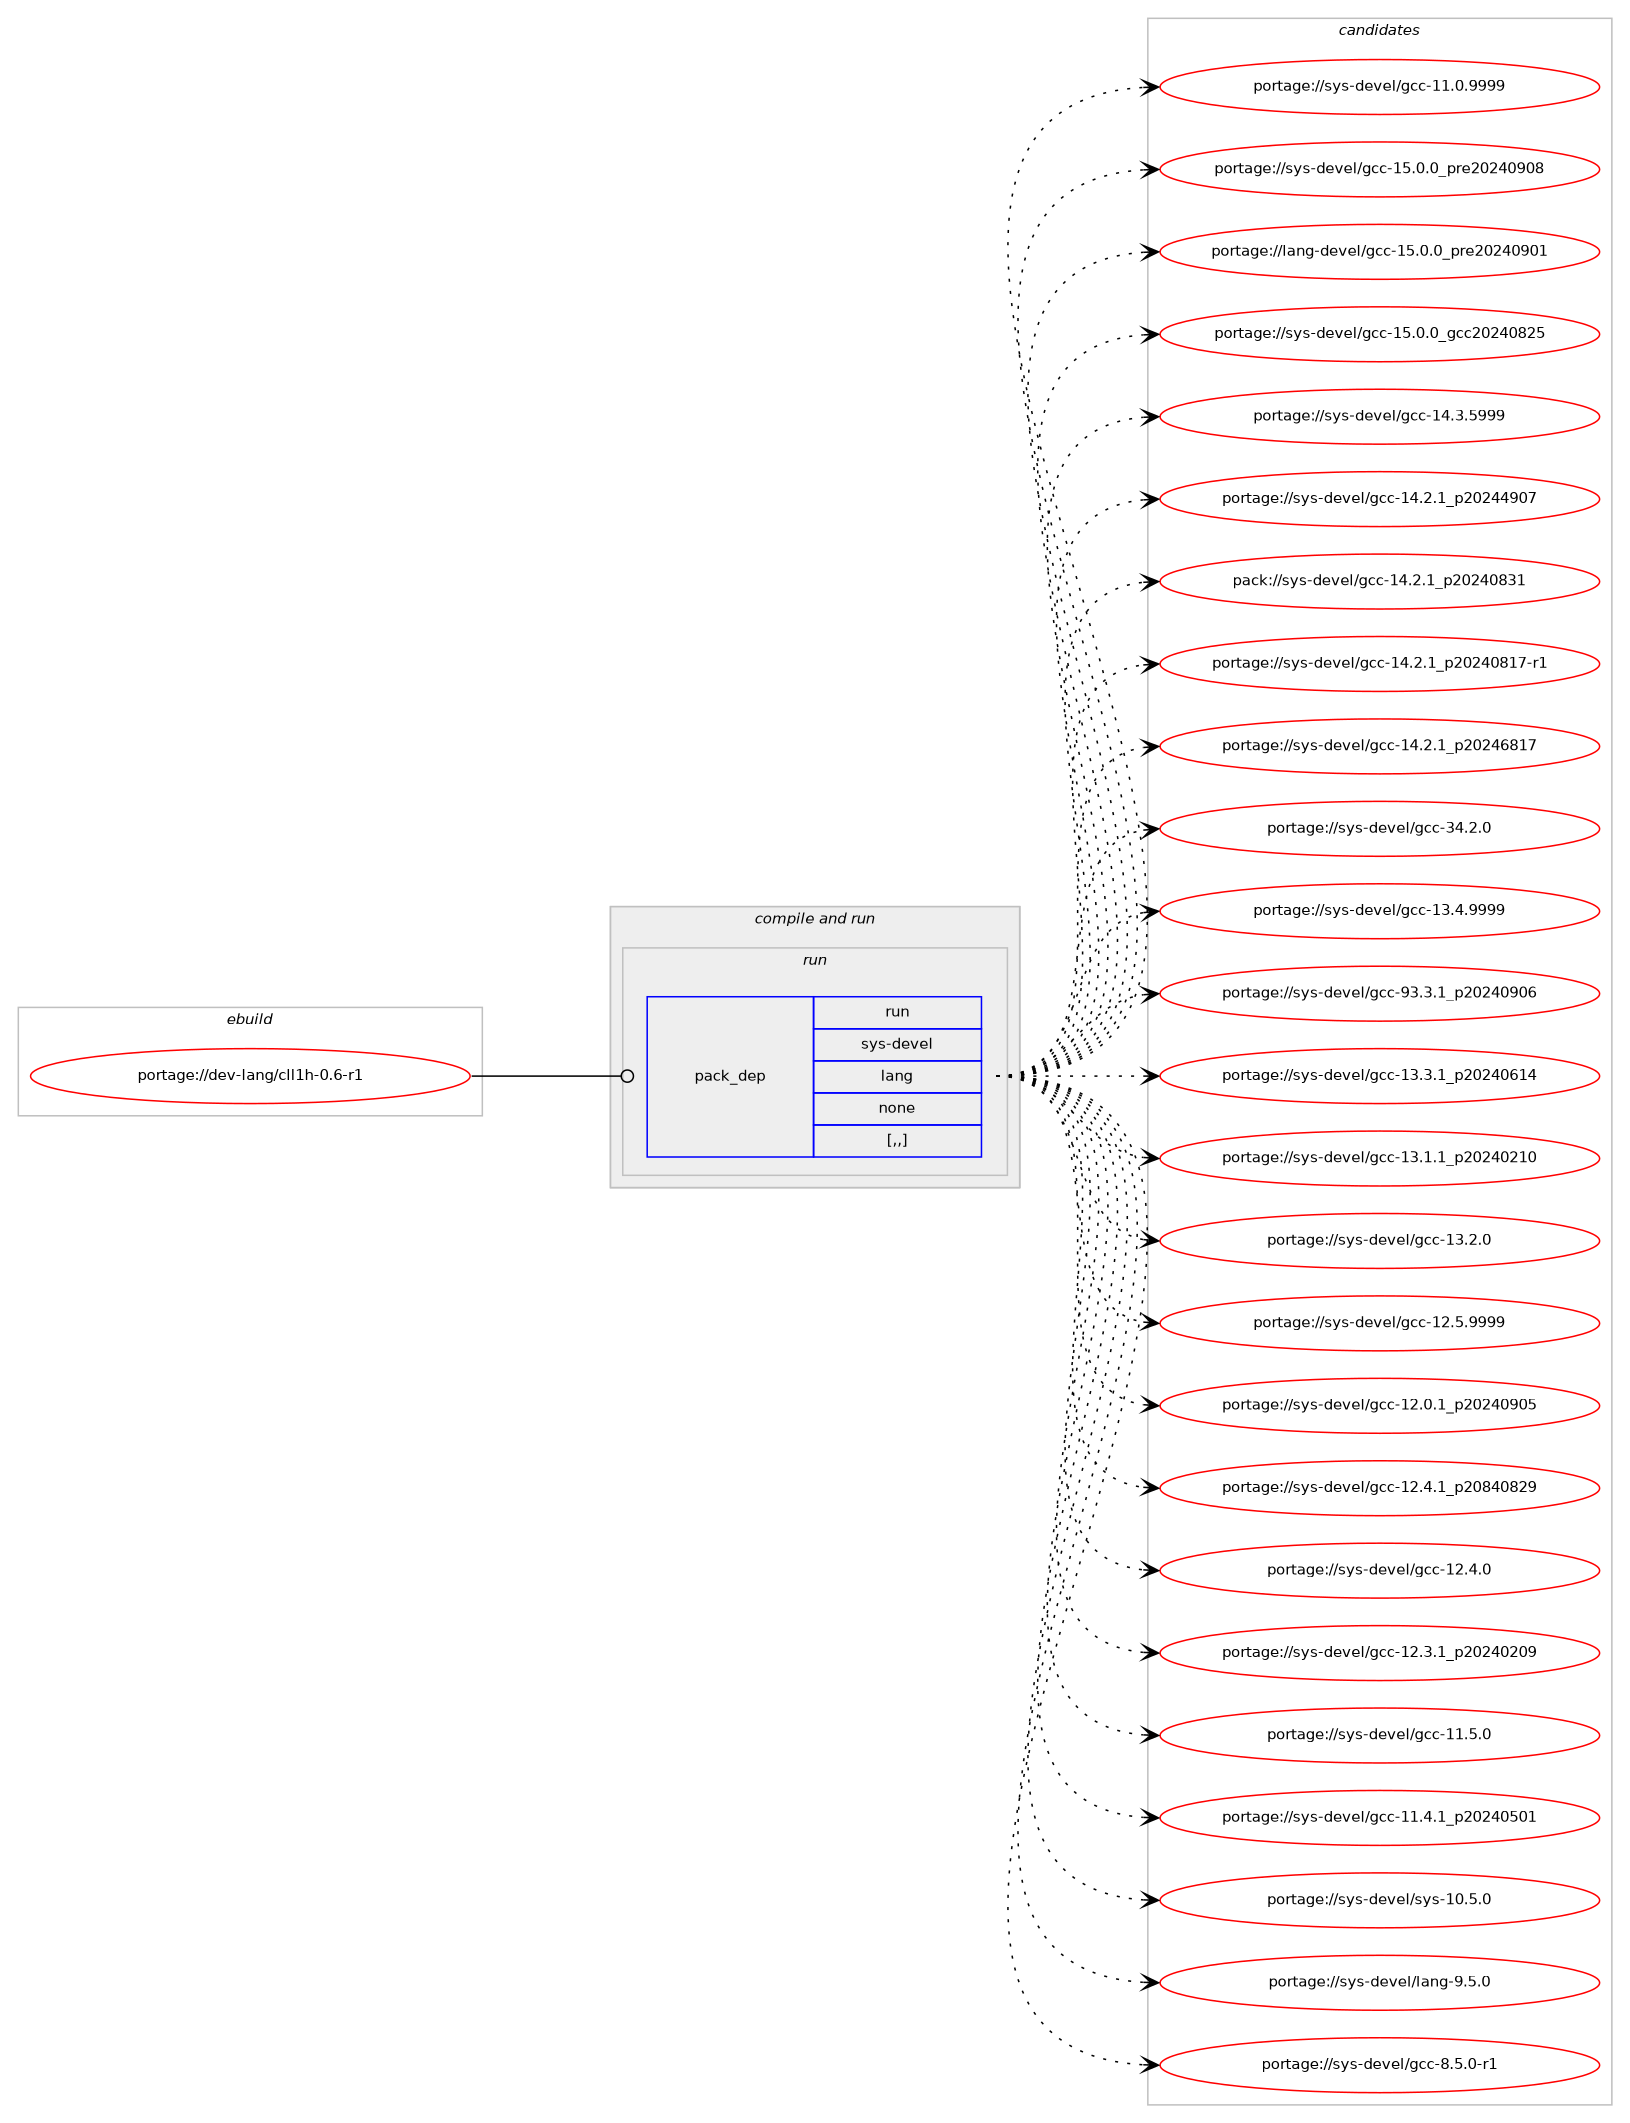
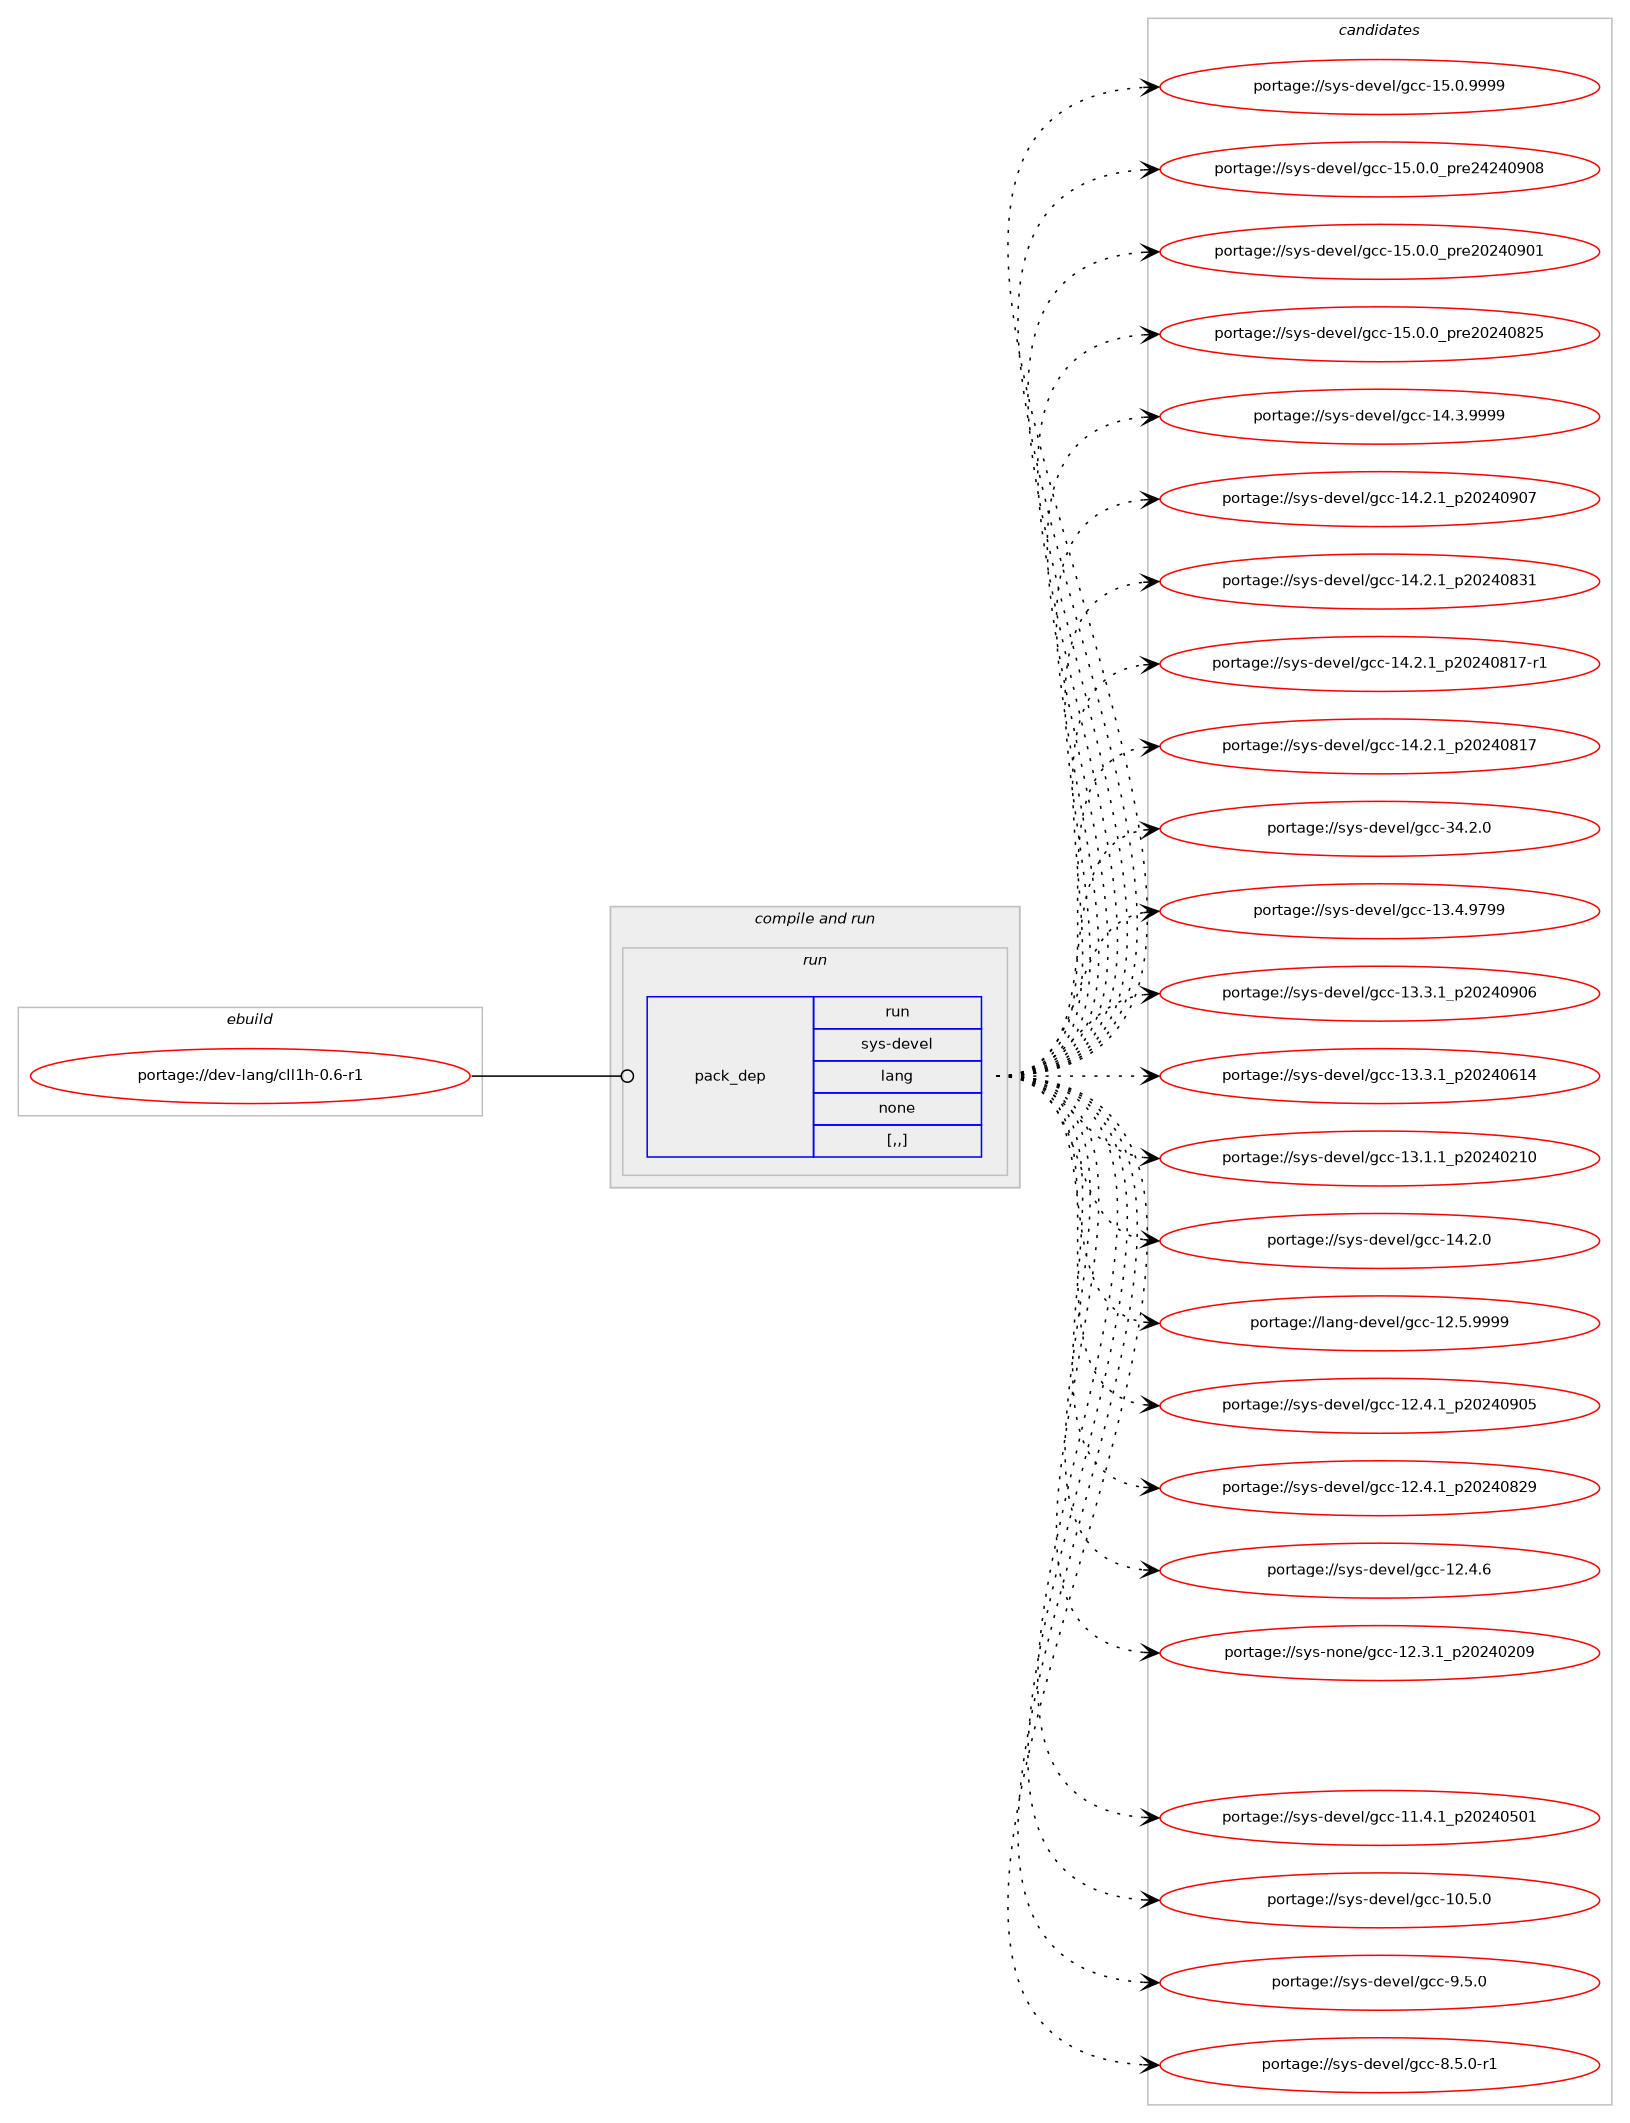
  digraph {
    compound=true
    concentrate=true
    fontname=Helvetica
    fontsize=10
    newrank=true
    rankdir=LR
    ranksep=1.5
    node [color=red fontname=Helvetica fontsize=10]
    edge [arrowhead=vee headport=w style=dotted tailport=e weight=100]
    n1 [label="portage://dev-lang/cll1h-0.6-r1" width=4]
    n2 [color=blue label=<<TABLE BORDER="0" CELLBORDER="1" CELLSPACING="0" CELLPADDING="4" WIDTH="220"><TR><TD ROWSPAN="6" CELLPADDING="30">pack_dep</TD></TR><TR><TD WIDTH="110">run</TD></TR><TR><TD>sys-devel</TD></TR><TR><TD>lang</TD></TR><TR><TD>none</TD></TR><TR><TD>[,,]</TD></TR></TABLE>> shape=none]
-   n3 [label="portage://sys-devel/gcc-11.0.9999" width=4]
-   n4 [label="portage://sys-devel/gcc-15.0.0_pre20240908" width=4]
-   n5 [label="portage://lang-devel/gcc-15.0.0_pre20240901" width=4]
-   n6 [label="portage://sys-devel/gcc-15.0.0_gcc20240825" width=4]
-   n7 [label="portage://sys-devel/gcc-14.3.5999" width=4]
-   n8 [label="portage://sys-devel/gcc-14.2.1_p20244907" width=4]
-   n9 [label="pack://sys-devel/gcc-14.2.1_p20240831" width=4]
+   n3 [label="portage://sys-devel/gcc-15.0.9999" width=4]
+   n4 [label="portage://sys-devel/gcc-15.0.0_pre24240908" width=4]
+   n5 [label="portage://sys-devel/gcc-15.0.0_pre20240901" width=4]
+   n6 [label="portage://sys-devel/gcc-15.0.0_pre20240825" width=4]
+   n7 [label="portage://sys-devel/gcc-14.3.9999" width=4]
+   n8 [label="portage://sys-devel/gcc-14.2.1_p20240907" width=4]
+   n9 [label="portage://sys-devel/gcc-14.2.1_p20240831" width=4]
    n10 [label="portage://sys-devel/gcc-14.2.1_p20240817-r1" width=4]
-   n11 [label="portage://sys-devel/gcc-14.2.1_p20246817" width=4]
+   n11 [label="portage://sys-devel/gcc-14.2.1_p20240817" width=4]
    n12 [label="portage://sys-devel/gcc-34.2.0" width=4]
-   n13 [label="portage://sys-devel/gcc-13.4.9999" width=4]
-   n14 [label="portage://sys-devel/gcc-93.3.1_p20240906" width=4]
+   n13 [label="portage://sys-devel/gcc-13.4.9799" width=4]
+   n14 [label="portage://sys-devel/gcc-13.3.1_p20240906" width=4]
    n15 [label="portage://sys-devel/gcc-13.3.1_p20240614" width=4]
    n16 [label="portage://sys-devel/gcc-13.1.1_p20240210" width=4]
-   n17 [label="portage://sys-devel/gcc-13.2.0" width=4]
-   n18 [label="portage://sys-devel/gcc-12.5.9999" width=4]
-   n19 [label="portage://sys-devel/gcc-12.0.1_p20240905" width=4]
-   n20 [label="portage://sys-devel/gcc-12.4.1_p20840829" width=4]
-   n21 [label="portage://sys-devel/gcc-12.4.0" width=4]
-   n22 [label="portage://sys-devel/gcc-12.3.1_p20240209" width=4]
-   n23 [label="portage://sys-devel/gcc-11.5.0" width=4]
+   n17 [label="portage://sys-devel/gcc-14.2.0" width=4]
+   n18 [label="portage://lang-devel/gcc-12.5.9999" width=4]
+   n19 [label="portage://sys-devel/gcc-12.4.1_p20240905" width=4]
+   n20 [label="portage://sys-devel/gcc-12.4.1_p20240829" width=4]
+   n21 [label="portage://sys-devel/gcc-12.4.6" width=4]
+   n22 [label="portage://sys-none/gcc-12.3.1_p20240209" width=4]
    n24 [label="portage://sys-devel/gcc-11.4.1_p20240501" width=4]
-   n25 [label="portage://sys-devel/sys-10.5.0" width=4]
-   n26 [label="portage://sys-devel/lang-9.5.0" width=4]
+   n25 [label="portage://sys-devel/gcc-10.5.0" width=4]
+   n26 [label="portage://sys-devel/gcc-9.5.0" width=4]
    n27 [label="portage://sys-devel/gcc-8.5.0-r1" width=4]
    subgraph cluster_1 {
      color=gray
      label=<<i>ebuild</i>>
      n1
    }
    subgraph cluster_2 {
      color=gray
      label=<<i>dependencies</i>>
      subgraph cluster_3 {
        color=gray
        fillcolor="#eeeeee"
        label=<<i>compile</i>>
        style=filled
      }
      subgraph cluster_4 {
        color=gray
        fillcolor="#eeeeee"
        label=<<i>compile and run</i>>
        style=filled
      }
      subgraph cluster_5 {
        color=gray
        fillcolor="#eeeeee"
        label=<<i>run</i>>
        style=filled
        subgraph sub_6 {
          color=gray
          fillcolor="#eeeeee"
          label=<<i>run</i>>
          style=filled
          n2
        }
      }
    }
    subgraph cluster_7 {
      color=gray
      label=<<i>candidates</i>>
      rank=same
      subgraph sub_8 {
        color=black
        label=<<i>candidates</i>>
        nodesep=1
        rank=same
        n3
        n4
        n5
        n6
        n7
        n8
        n9
        n10
        n11
        n12
        n13
        n14
        n15
        n16
        n17
        n18
        n19
        n20
        n21
        n22
-       n23
        n24
        n25
        n26
        n27
      }
    }
    n1 -> n2 [arrowhead=odot style=solid weight=20]
    n2 -> n3
    n2 -> n4
    n2 -> n5
    n2 -> n6
    n2 -> n7
    n2 -> n8
    n2 -> n9
    n2 -> n10
    n2 -> n11
    n2 -> n12
    n2 -> n13
    n2 -> n14
    n2 -> n15
    n2 -> n16
    n2 -> n17
    n2 -> n18
    n2 -> n19
    n2 -> n20
    n2 -> n21
    n2 -> n22
-   n2 -> n23
    n2 -> n24
    n2 -> n25
    n2 -> n26
    n2 -> n27
  }
